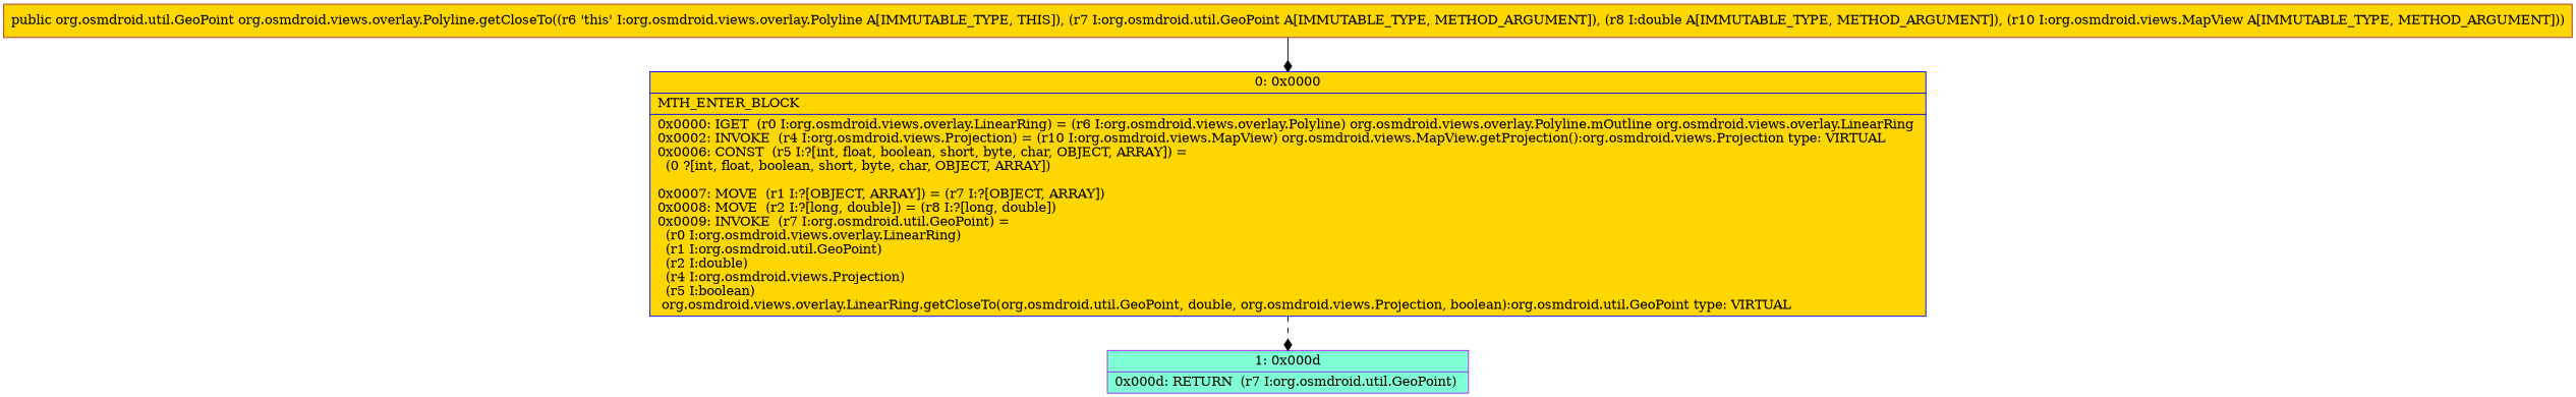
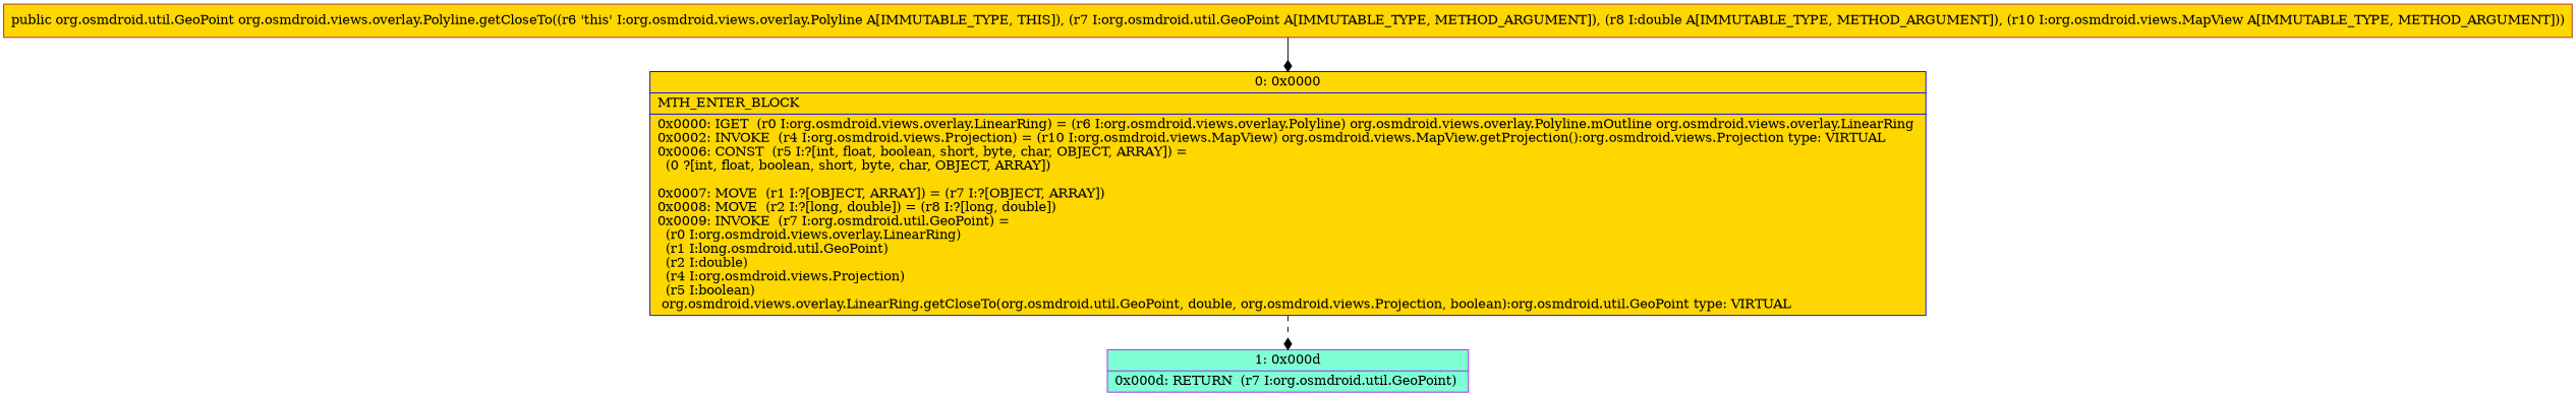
  digraph {
    node [shape=record style=filled fillcolor=gold]
    edge [arrowhead=diamond]
-   n1 [label="{0\:\ 0x0000|MTH_ENTER_BLOCK\l|0x0000: IGET  (r0 I:org.osmdroid.views.overlay.LinearRing) = (r6 I:org.osmdroid.views.overlay.Polyline) org.osmdroid.views.overlay.Polyline.mOutline org.osmdroid.views.overlay.LinearRing \l0x0002: INVOKE  (r4 I:org.osmdroid.views.Projection) = (r10 I:org.osmdroid.views.MapView) org.osmdroid.views.MapView.getProjection():org.osmdroid.views.Projection type: VIRTUAL \l0x0006: CONST  (r5 I:?[int, float, boolean, short, byte, char, OBJECT, ARRAY]) = \l  (0 ?[int, float, boolean, short, byte, char, OBJECT, ARRAY])\l \l0x0007: MOVE  (r1 I:?[OBJECT, ARRAY]) = (r7 I:?[OBJECT, ARRAY]) \l0x0008: MOVE  (r2 I:?[long, double]) = (r8 I:?[long, double]) \l0x0009: INVOKE  (r7 I:org.osmdroid.util.GeoPoint) = \l  (r0 I:org.osmdroid.views.overlay.LinearRing)\l  (r1 I:org.osmdroid.util.GeoPoint)\l  (r2 I:double)\l  (r4 I:org.osmdroid.views.Projection)\l  (r5 I:boolean)\l org.osmdroid.views.overlay.LinearRing.getCloseTo(org.osmdroid.util.GeoPoint, double, org.osmdroid.views.Projection, boolean):org.osmdroid.util.GeoPoint type: VIRTUAL \l}" color=blue]
+   n1 [label="{0\:\ 0x0000|MTH_ENTER_BLOCK\l|0x0000: IGET  (r0 I:org.osmdroid.views.overlay.LinearRing) = (r6 I:org.osmdroid.views.overlay.Polyline) org.osmdroid.views.overlay.Polyline.mOutline org.osmdroid.views.overlay.LinearRing \l0x0002: INVOKE  (r4 I:org.osmdroid.views.Projection) = (r10 I:org.osmdroid.views.MapView) org.osmdroid.views.MapView.getProjection():org.osmdroid.views.Projection type: VIRTUAL \l0x0006: CONST  (r5 I:?[int, float, boolean, short, byte, char, OBJECT, ARRAY]) = \l  (0 ?[int, float, boolean, short, byte, char, OBJECT, ARRAY])\l \l0x0007: MOVE  (r1 I:?[OBJECT, ARRAY]) = (r7 I:?[OBJECT, ARRAY]) \l0x0008: MOVE  (r2 I:?[long, double]) = (r8 I:?[long, double]) \l0x0009: INVOKE  (r7 I:org.osmdroid.util.GeoPoint) = \l  (r0 I:org.osmdroid.views.overlay.LinearRing)\l  (r1 I:long.osmdroid.util.GeoPoint)\l  (r2 I:double)\l  (r4 I:org.osmdroid.views.Projection)\l  (r5 I:boolean)\l org.osmdroid.views.overlay.LinearRing.getCloseTo(org.osmdroid.util.GeoPoint, double, org.osmdroid.views.Projection, boolean):org.osmdroid.util.GeoPoint type: VIRTUAL \l}" color=blue]
    n2 [label="{1\:\ 0x000d|0x000d: RETURN  (r7 I:org.osmdroid.util.GeoPoint) \l}" fillcolor=aquamarine color=purple]
    n3 [label="{public org.osmdroid.util.GeoPoint org.osmdroid.views.overlay.Polyline.getCloseTo((r6 'this' I:org.osmdroid.views.overlay.Polyline A[IMMUTABLE_TYPE, THIS]), (r7 I:org.osmdroid.util.GeoPoint A[IMMUTABLE_TYPE, METHOD_ARGUMENT]), (r8 I:double A[IMMUTABLE_TYPE, METHOD_ARGUMENT]), (r10 I:org.osmdroid.views.MapView A[IMMUTABLE_TYPE, METHOD_ARGUMENT])) }" color=brown]
    n1 -> n2 [style=dashed]
    n3 -> n1 [style=solid]
  }
